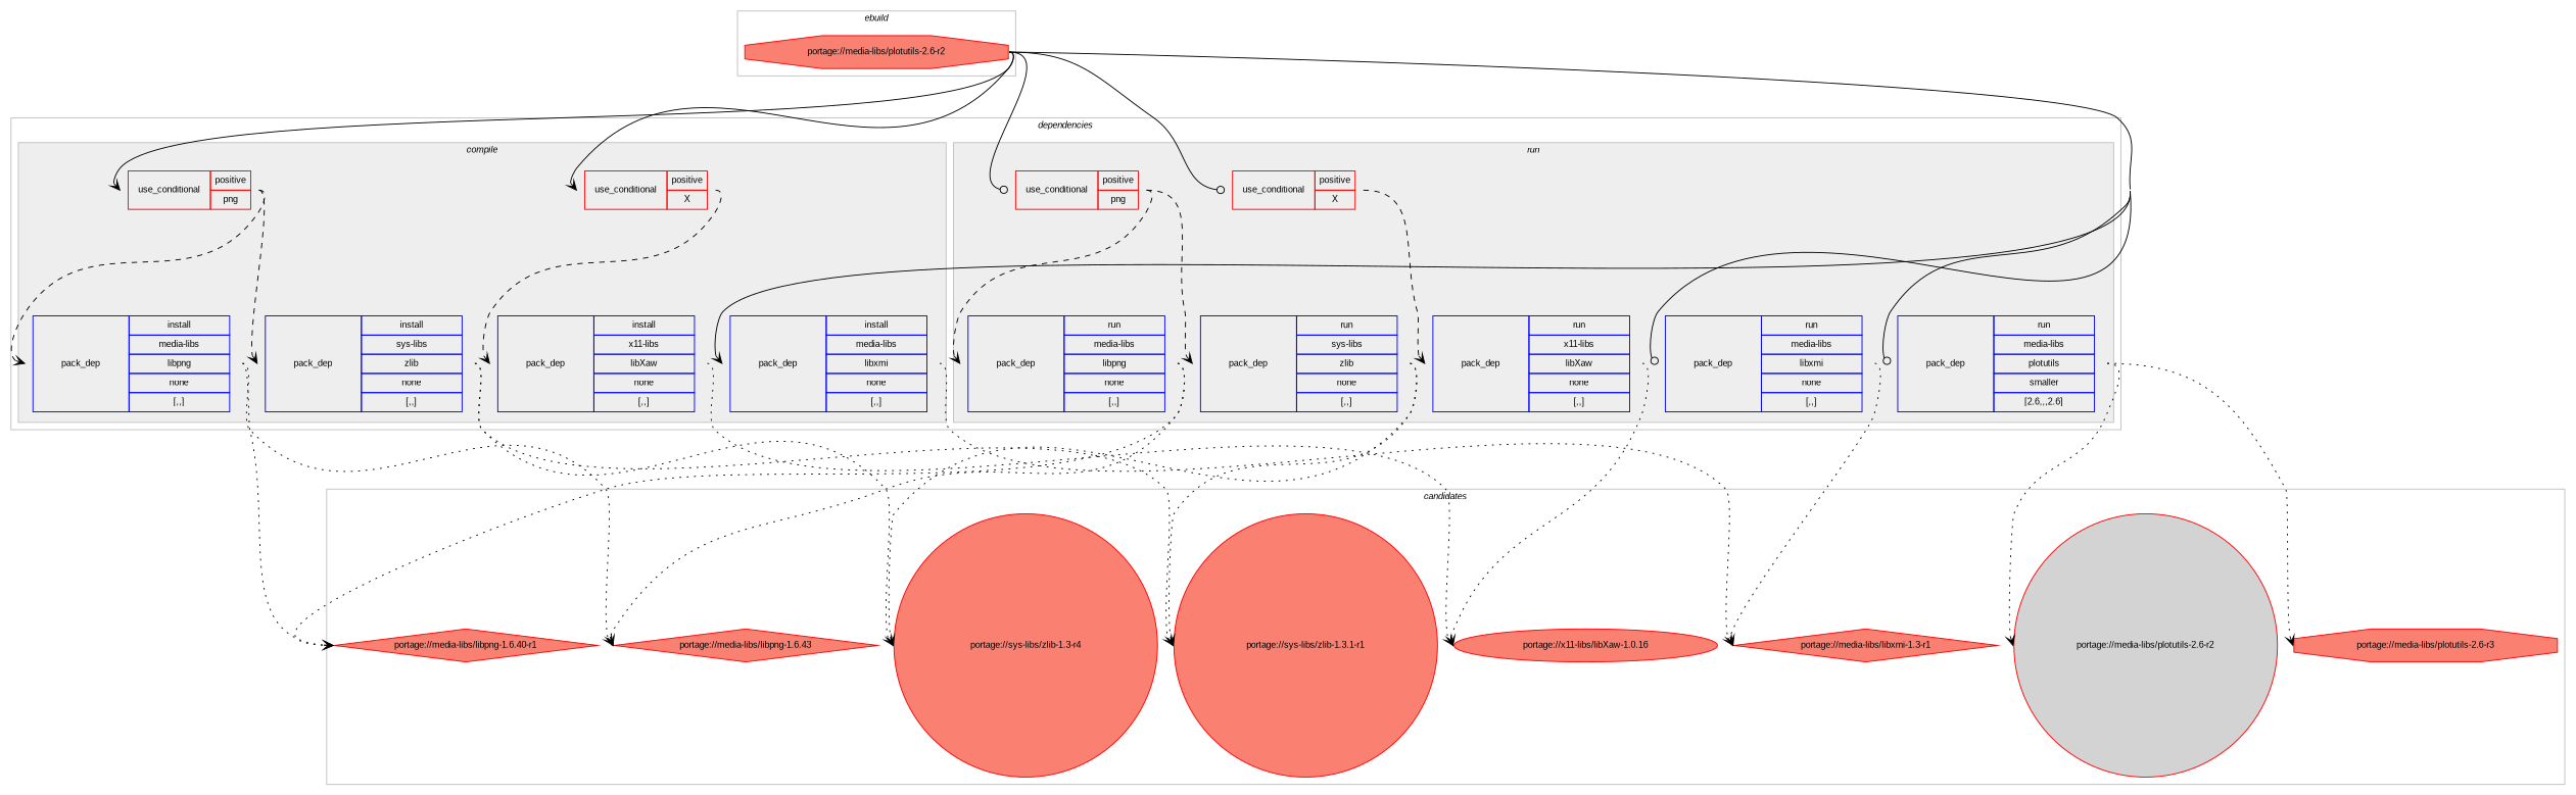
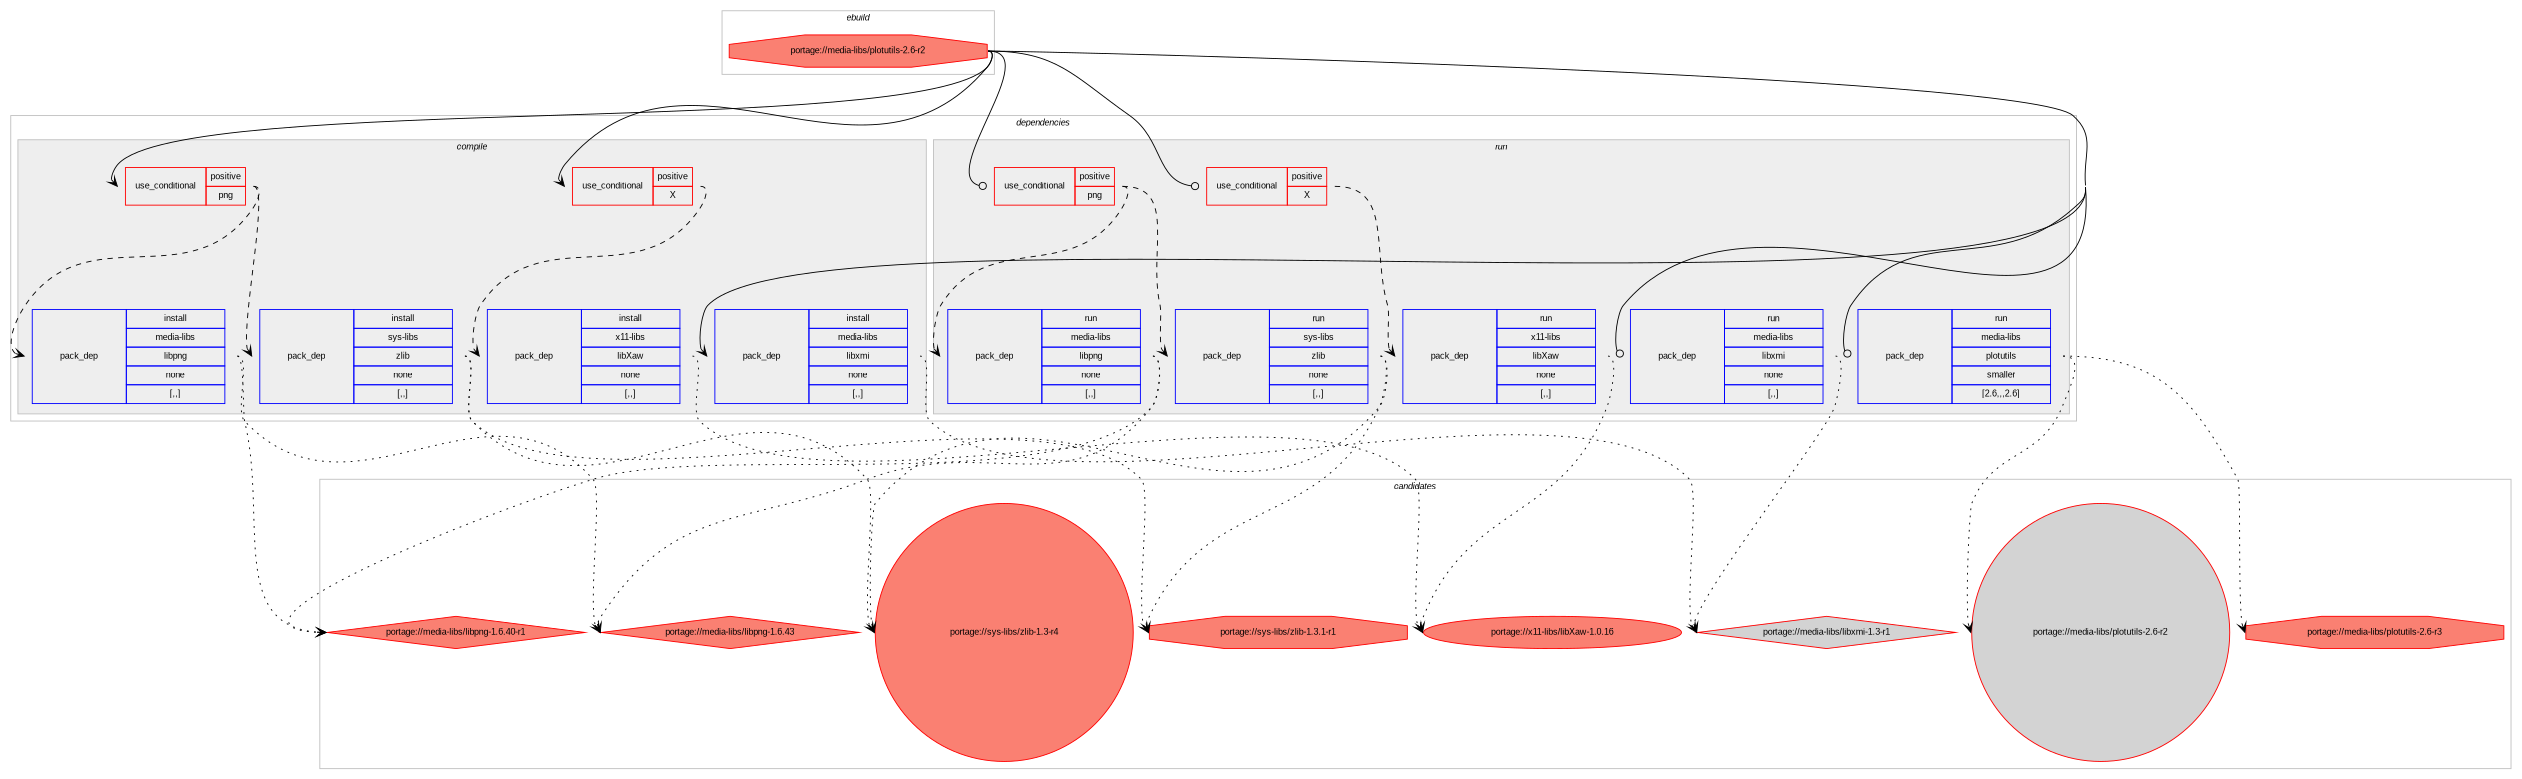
  digraph {
    compound=true
    concentrate=true
    fontname="Liberation Sans"
    fontsize=10
    newrank=true
    rankdir=TB
    ranksep=1.5
    node [color=red fontname="Liberation Sans" fontsize=10 shape=none]
    edge [arrowhead=vee fontname="Liberation Sans" headport=w style=dotted tailport=e weight=100]
    n1 [fillcolor=salmon label="portage://media-libs/plotutils-2.6-r2" shape=octagon style=filled width=4]
    n2 [color=blue label=<<TABLE BORDER="0" CELLBORDER="1" CELLSPACING="0" CELLPADDING="4" WIDTH="220"><TR><TD ROWSPAN="6" CELLPADDING="30">pack_dep</TD></TR><TR><TD WIDTH="110">install</TD></TR><TR><TD>x11-libs</TD></TR><TR><TD>libXaw</TD></TR><TR><TD>none</TD></TR><TR><TD>[,,]</TD></TR></TABLE>>]
    n3 [label=<<TABLE BORDER="0" CELLBORDER="1" CELLSPACING="0" CELLPADDING="4"><TR><TD ROWSPAN="3" CELLPADDING="10">use_conditional</TD></TR><TR><TD>positive</TD></TR><TR><TD>X</TD></TR></TABLE>>]
    n4 [color=blue label=<<TABLE BORDER="0" CELLBORDER="1" CELLSPACING="0" CELLPADDING="4" WIDTH="220"><TR><TD ROWSPAN="6" CELLPADDING="30">pack_dep</TD></TR><TR><TD WIDTH="110">install</TD></TR><TR><TD>media-libs</TD></TR><TR><TD>libpng</TD></TR><TR><TD>none</TD></TR><TR><TD>[,,]</TD></TR></TABLE>>]
    n5 [color=blue label=<<TABLE BORDER="0" CELLBORDER="1" CELLSPACING="0" CELLPADDING="4" WIDTH="220"><TR><TD ROWSPAN="6" CELLPADDING="30">pack_dep</TD></TR><TR><TD WIDTH="110">install</TD></TR><TR><TD>sys-libs</TD></TR><TR><TD>zlib</TD></TR><TR><TD>none</TD></TR><TR><TD>[,,]</TD></TR></TABLE>>]
    n6 [label=<<TABLE BORDER="0" CELLBORDER="1" CELLSPACING="0" CELLPADDING="4"><TR><TD ROWSPAN="3" CELLPADDING="10">use_conditional</TD></TR><TR><TD>positive</TD></TR><TR><TD>png</TD></TR></TABLE>>]
    n7 [color=blue label=<<TABLE BORDER="0" CELLBORDER="1" CELLSPACING="0" CELLPADDING="4" WIDTH="220"><TR><TD ROWSPAN="6" CELLPADDING="30">pack_dep</TD></TR><TR><TD WIDTH="110">install</TD></TR><TR><TD>media-libs</TD></TR><TR><TD>libxmi</TD></TR><TR><TD>none</TD></TR><TR><TD>[,,]</TD></TR></TABLE>>]
    n8 [color=blue label=<<TABLE BORDER="0" CELLBORDER="1" CELLSPACING="0" CELLPADDING="4" WIDTH="220"><TR><TD ROWSPAN="6" CELLPADDING="30">pack_dep</TD></TR><TR><TD WIDTH="110">run</TD></TR><TR><TD>x11-libs</TD></TR><TR><TD>libXaw</TD></TR><TR><TD>none</TD></TR><TR><TD>[,,]</TD></TR></TABLE>>]
    n9 [label=<<TABLE BORDER="0" CELLBORDER="1" CELLSPACING="0" CELLPADDING="4"><TR><TD ROWSPAN="3" CELLPADDING="10">use_conditional</TD></TR><TR><TD>positive</TD></TR><TR><TD>X</TD></TR></TABLE>>]
    n10 [color=blue label=<<TABLE BORDER="0" CELLBORDER="1" CELLSPACING="0" CELLPADDING="4" WIDTH="220"><TR><TD ROWSPAN="6" CELLPADDING="30">pack_dep</TD></TR><TR><TD WIDTH="110">run</TD></TR><TR><TD>media-libs</TD></TR><TR><TD>libpng</TD></TR><TR><TD>none</TD></TR><TR><TD>[,,]</TD></TR></TABLE>>]
    n11 [color=blue label=<<TABLE BORDER="0" CELLBORDER="1" CELLSPACING="0" CELLPADDING="4" WIDTH="220"><TR><TD ROWSPAN="6" CELLPADDING="30">pack_dep</TD></TR><TR><TD WIDTH="110">run</TD></TR><TR><TD>sys-libs</TD></TR><TR><TD>zlib</TD></TR><TR><TD>none</TD></TR><TR><TD>[,,]</TD></TR></TABLE>>]
    n12 [label=<<TABLE BORDER="0" CELLBORDER="1" CELLSPACING="0" CELLPADDING="4"><TR><TD ROWSPAN="3" CELLPADDING="10">use_conditional</TD></TR><TR><TD>positive</TD></TR><TR><TD>png</TD></TR></TABLE>>]
    n13 [color=blue label=<<TABLE BORDER="0" CELLBORDER="1" CELLSPACING="0" CELLPADDING="4" WIDTH="220"><TR><TD ROWSPAN="6" CELLPADDING="30">pack_dep</TD></TR><TR><TD WIDTH="110">run</TD></TR><TR><TD>media-libs</TD></TR><TR><TD>libxmi</TD></TR><TR><TD>none</TD></TR><TR><TD>[,,]</TD></TR></TABLE>>]
    n14 [color=blue label=<<TABLE BORDER="0" CELLBORDER="1" CELLSPACING="0" CELLPADDING="4" WIDTH="220"><TR><TD ROWSPAN="6" CELLPADDING="30">pack_dep</TD></TR><TR><TD WIDTH="110">run</TD></TR><TR><TD>media-libs</TD></TR><TR><TD>plotutils</TD></TR><TR><TD>smaller</TD></TR><TR><TD>[2.6,,,2.6]</TD></TR></TABLE>>]
    n15 [fillcolor=salmon label="portage://x11-libs/libXaw-1.0.16" shape=ellipse style=filled width=4]
    n16 [fillcolor=salmon label="portage://media-libs/libpng-1.6.43" shape=diamond style=filled width=4]
    n17 [fillcolor=salmon label="portage://media-libs/libpng-1.6.40-r1" shape=diamond style=filled width=4]
-   n18 [fillcolor=salmon label="portage://sys-libs/zlib-1.3.1-r1" shape=circle style=filled width=4]
+   n18 [fillcolor=salmon label="portage://sys-libs/zlib-1.3.1-r1" shape=octagon style=filled width=4]
    n19 [fillcolor=salmon label="portage://sys-libs/zlib-1.3-r4" shape=circle style=filled width=4]
-   n20 [fillcolor=salmon label="portage://media-libs/libxmi-1.3-r1" shape=diamond style=filled width=4]
+   n20 [fillcolor=lightgrey label="portage://media-libs/libxmi-1.3-r1" shape=diamond style=filled width=4]
    n21 [fillcolor=salmon label="portage://media-libs/plotutils-2.6-r3" shape=octagon style=filled width=4]
    n22 [fillcolor=lightgrey label="portage://media-libs/plotutils-2.6-r2" shape=circle style=filled width=4]
    subgraph cluster_1 {
      color=gray
      label=<<i>ebuild</i>>
      n1
    }
    subgraph cluster_2 {
      color=gray
      label=<<i>dependencies</i>>
      subgraph cluster_3 {
        color=gray
        fillcolor="#eeeeee"
        label=<<i>compile</i>>
        style=filled
        subgraph sub_4 {
          color=gray
          fillcolor="#eeeeee"
          label=<<i>compile</i>>
          style=filled
          n3
          subgraph sub_5 {
            color=gray
            fillcolor="#eeeeee"
            label=<<i>compile</i>>
            style=filled
            n2
          }
        }
        subgraph sub_6 {
          color=gray
          fillcolor="#eeeeee"
          label=<<i>compile</i>>
          style=filled
          n6
          subgraph sub_7 {
            color=gray
            fillcolor="#eeeeee"
            label=<<i>compile</i>>
            style=filled
            n4
          }
          subgraph sub_8 {
            color=gray
            fillcolor="#eeeeee"
            label=<<i>compile</i>>
            style=filled
            n5
          }
        }
        subgraph sub_9 {
          color=gray
          fillcolor="#eeeeee"
          label=<<i>compile</i>>
          style=filled
          n7
        }
      }
      subgraph cluster_10 {
        color=gray
        fillcolor="#eeeeee"
        label=<<i>compile and run</i>>
        style=filled
      }
      subgraph cluster_11 {
        color=gray
        fillcolor="#eeeeee"
        label=<<i>run</i>>
        style=filled
        subgraph sub_12 {
          color=gray
          fillcolor="#eeeeee"
          label=<<i>run</i>>
          style=filled
          n9
          subgraph sub_13 {
            color=gray
            fillcolor="#eeeeee"
            label=<<i>run</i>>
            style=filled
            n8
          }
        }
        subgraph sub_14 {
          color=gray
          fillcolor="#eeeeee"
          label=<<i>run</i>>
          style=filled
          n12
          subgraph sub_15 {
            color=gray
            fillcolor="#eeeeee"
            label=<<i>run</i>>
            style=filled
            n10
          }
          subgraph sub_16 {
            color=gray
            fillcolor="#eeeeee"
            label=<<i>run</i>>
            style=filled
            n11
          }
        }
        subgraph sub_17 {
          color=gray
          fillcolor="#eeeeee"
          label=<<i>run</i>>
          style=filled
          n13
        }
        subgraph sub_18 {
          color=gray
          fillcolor="#eeeeee"
          label=<<i>run</i>>
          style=filled
          n14
        }
      }
    }
    subgraph cluster_19 {
      color=gray
      label=<<i>candidates</i>>
      rank=same
      subgraph sub_20 {
        color=black
        label=<<i>candidates</i>>
        nodesep=1
        rank=same
        n15
      }
      subgraph sub_21 {
        color=black
        label=<<i>candidates</i>>
        nodesep=1
        rank=same
        n16
        n17
      }
      subgraph sub_22 {
        color=black
        label=<<i>candidates</i>>
        nodesep=1
        rank=same
        n18
        n19
      }
      subgraph sub_23 {
        color=black
        label=<<i>candidates</i>>
        nodesep=1
        rank=same
        n20
      }
      subgraph sub_24 {
        color=black
        label=<<i>candidates</i>>
        nodesep=1
        rank=same
        n15
      }
      subgraph sub_25 {
        color=black
        label=<<i>candidates</i>>
        nodesep=1
        rank=same
        n16
        n17
      }
      subgraph sub_26 {
        color=black
        label=<<i>candidates</i>>
        nodesep=1
        rank=same
        n18
        n19
      }
      subgraph sub_27 {
        color=black
        label=<<i>candidates</i>>
        nodesep=1
        rank=same
        n20
      }
      subgraph sub_28 {
        color=black
        label=<<i>candidates</i>>
        nodesep=1
        rank=same
        n21
        n22
      }
    }
    n1 -> n3 [style=solid weight=20]
    n1 -> n6 [style=solid weight=20]
    n1 -> n7 [style=solid weight=20]
    n1 -> n9 [arrowhead=odot style=solid weight=20]
    n1 -> n12 [arrowhead=odot style=solid weight=20]
    n1 -> n13 [arrowhead=odot style=solid weight=20]
    n1 -> n14 [arrowhead=odot style=solid weight=20]
    n2 -> n15
    n3 -> n2 [style=dashed weight=20]
    n4 -> n16
    n4 -> n17
    n5 -> n18
    n5 -> n19
    n6 -> n4 [style=dashed weight=20]
    n6 -> n5 [style=dashed weight=20]
    n7 -> n20
    n8 -> n15
    n9 -> n8 [style=dashed weight=20]
    n10 -> n16
    n10 -> n17
    n11 -> n18
    n11 -> n19
    n12 -> n10 [style=dashed weight=20]
    n12 -> n11 [style=dashed weight=20]
    n13 -> n20
    n14 -> n21
    n14 -> n22
  }
